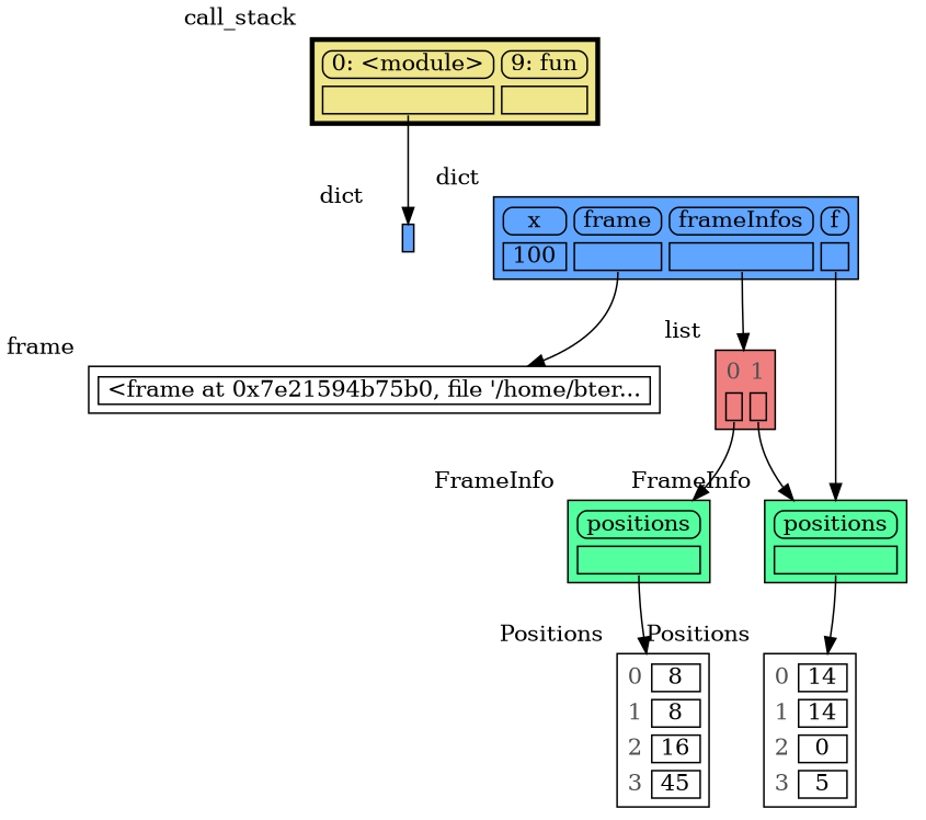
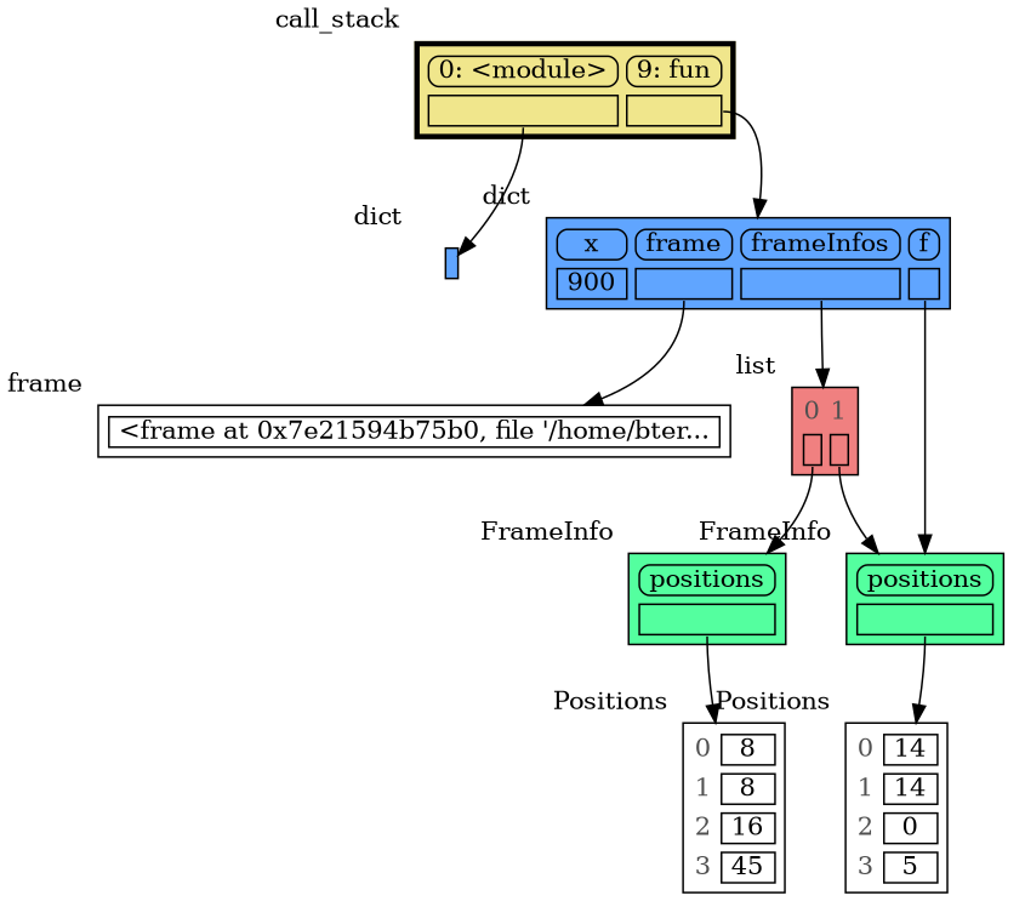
  digraph {
    node [shape=plaintext xlabel=dict]
    edge [headport=table style=solid tailport=ref0]
    n1 [label=< <TABLE BORDER="1" CELLBORDER="1" CELLSPACING="0" CELLPADDING="0" BGCOLOR="#60a5ff" PORT="table">     <TR><TD BORDER="0"> </TD></TR> </TABLE> >]
-   n2 [label=< <TABLE BORDER="1" CELLBORDER="1" CELLSPACING="5" CELLPADDING="0" BGCOLOR="#60a5ff" PORT="table">     <TR><TD BORDER="1" STYLE="ROUNDED"> x </TD><TD BORDER="1" STYLE="ROUNDED"> frame </TD><TD BORDER="1" STYLE="ROUNDED"> frameInfos </TD><TD BORDER="1" STYLE="ROUNDED"> f </TD></TR>     <TR><TD BORDER="1"> 100 </TD><TD BORDER="1" PORT="ref0"> </TD><TD BORDER="1" PORT="ref1"> </TD><TD BORDER="1" PORT="ref2"> </TD></TR> </TABLE> >]
+   n2 [label=< <TABLE BORDER="1" CELLBORDER="1" CELLSPACING="5" CELLPADDING="0" BGCOLOR="#60a5ff" PORT="table">     <TR><TD BORDER="1" STYLE="ROUNDED"> x </TD><TD BORDER="1" STYLE="ROUNDED"> frame </TD><TD BORDER="1" STYLE="ROUNDED"> frameInfos </TD><TD BORDER="1" STYLE="ROUNDED"> f </TD></TR>     <TR><TD BORDER="1"> 900 </TD><TD BORDER="1" PORT="ref0"> </TD><TD BORDER="1" PORT="ref1"> </TD><TD BORDER="1" PORT="ref2"> </TD></TR> </TABLE> >]
    n3 [label=< <TABLE BORDER="1" CELLBORDER="1" CELLSPACING="5" CELLPADDING="0" BGCOLOR="white" PORT="table">     <TR><TD BORDER="1"> &lt;frame at 0x7e21594b75b0, file &#x27;/home/bter... </TD></TR> </TABLE> > xlabel=frame]
    n4 [label=< <TABLE BORDER="1" CELLBORDER="1" CELLSPACING="5" CELLPADDING="0" BGCOLOR="lightcoral" PORT="table">     <TR><TD BORDER="0"><font color="#505050">0</font></TD><TD BORDER="0"><font color="#505050">1</font></TD></TR>     <TR><TD BORDER="1" PORT="ref0"> </TD><TD BORDER="1" PORT="ref1"> </TD></TR> </TABLE> > xlabel=list]
    n5 [label=< <TABLE BORDER="1" CELLBORDER="1" CELLSPACING="5" CELLPADDING="0" BGCOLOR="seagreen1" PORT="table">     <TR><TD BORDER="1" STYLE="ROUNDED"> positions </TD></TR>     <TR><TD BORDER="1" PORT="ref0"> </TD></TR> </TABLE> > xlabel=FrameInfo]
    n6 [label=< <TABLE BORDER="1" CELLBORDER="1" CELLSPACING="5" CELLPADDING="0" BGCOLOR="seagreen1" PORT="table">     <TR><TD BORDER="1" STYLE="ROUNDED"> positions </TD></TR>     <TR><TD BORDER="1" PORT="ref0"> </TD></TR> </TABLE> > xlabel=FrameInfo]
    n7 [label=< <TABLE BORDER="1" CELLBORDER="1" CELLSPACING="5" CELLPADDING="0" BGCOLOR="white" PORT="table">     <TR><TD BORDER="0"><font color="#505050">0</font></TD><TD BORDER="1"> 8 </TD></TR>     <TR><TD BORDER="0"><font color="#505050">1</font></TD><TD BORDER="1"> 8 </TD></TR>     <TR><TD BORDER="0"><font color="#505050">2</font></TD><TD BORDER="1"> 16 </TD></TR>     <TR><TD BORDER="0"><font color="#505050">3</font></TD><TD BORDER="1"> 45 </TD></TR> </TABLE> > xlabel=Positions]
    n8 [label=< <TABLE BORDER="1" CELLBORDER="1" CELLSPACING="5" CELLPADDING="0" BGCOLOR="white" PORT="table">     <TR><TD BORDER="0"><font color="#505050">0</font></TD><TD BORDER="1"> 14 </TD></TR>     <TR><TD BORDER="0"><font color="#505050">1</font></TD><TD BORDER="1"> 14 </TD></TR>     <TR><TD BORDER="0"><font color="#505050">2</font></TD><TD BORDER="1"> 0 </TD></TR>     <TR><TD BORDER="0"><font color="#505050">3</font></TD><TD BORDER="1"> 5 </TD></TR> </TABLE> > xlabel=Positions]
    n9 [label=< <TABLE BORDER="3" CELLBORDER="1" CELLSPACING="5" CELLPADDING="0" BGCOLOR="khaki" PORT="table">     <TR><TD BORDER="1" STYLE="ROUNDED"> 0: &lt;module&gt; </TD><TD BORDER="1" STYLE="ROUNDED"> 9: fun </TD></TR>     <TR><TD BORDER="1" PORT="ref0"> </TD><TD BORDER="1" PORT="ref1"> </TD></TR> </TABLE> > xlabel=call_stack]
    subgraph sub_1 {
      rank=same
      n1
      n2
    }
    subgraph sub_2 {
      rank=same
      n3
      n4
    }
    subgraph sub_3 {
      rank=same
      n5
      n6
    }
    subgraph sub_4 {
      rank=same
      n7
      n8
    }
    n1 -> n2 [style=invis weight=10]
    n2 -> n3
    n2 -> n4 [tailport=ref1]
    n2 -> n6 [tailport=ref2]
    n3 -> n4 [style=invis weight=10]
    n4 -> n5
    n4 -> n6 [tailport=ref1]
    n5 -> n6 [style=invis weight=10]
    n5 -> n7
    n6 -> n8
    n7 -> n8 [style=invis weight=10]
    n9 -> n1
+   n9 -> n2 [tailport=ref1]
  }
